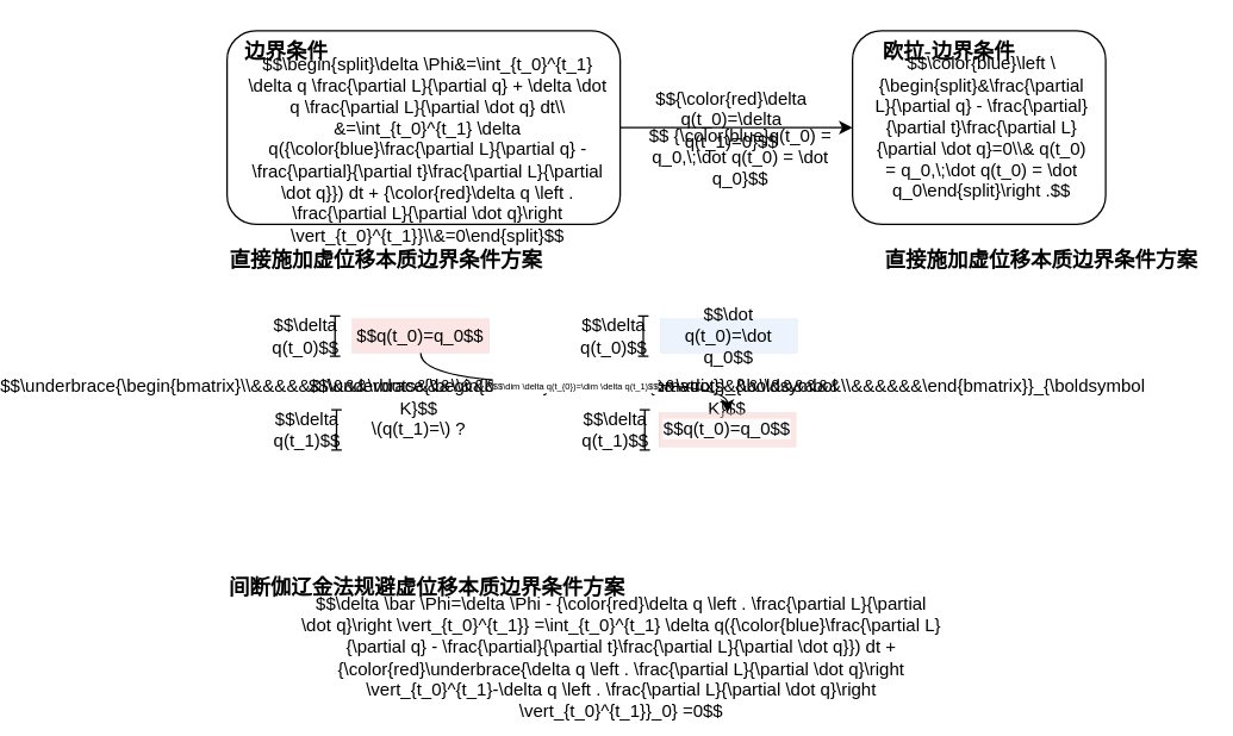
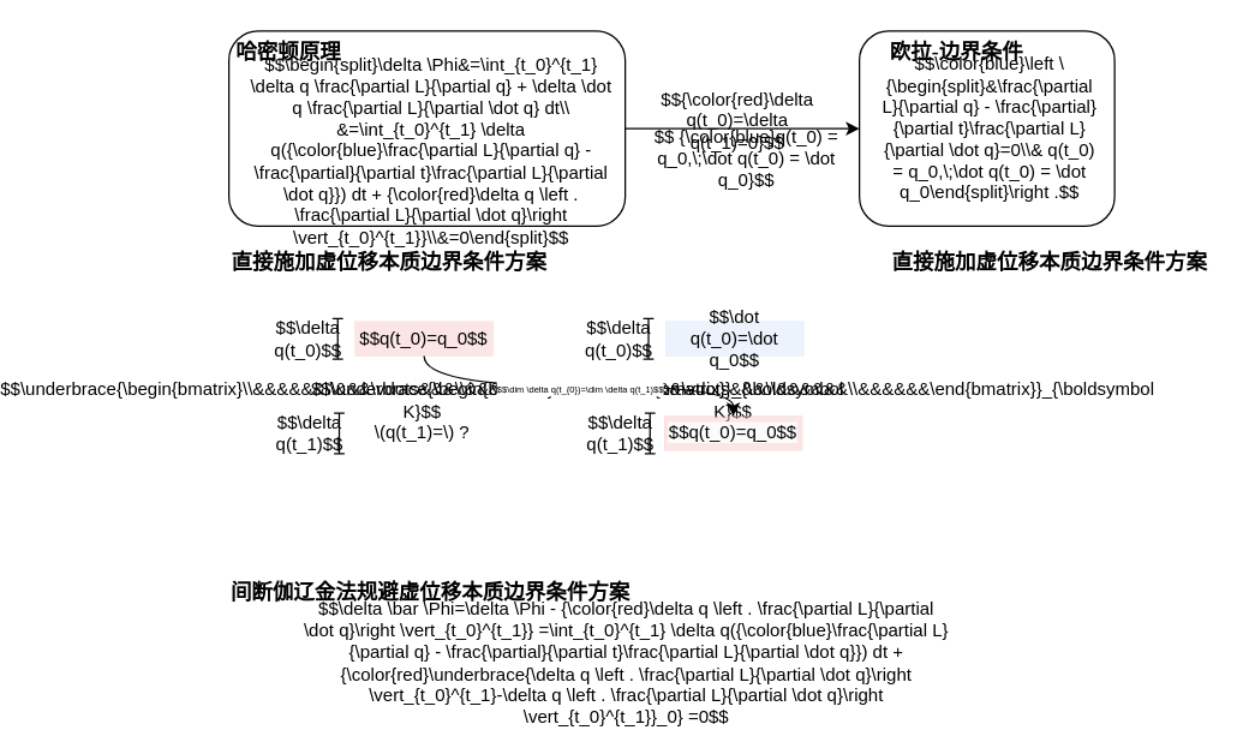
  <mxCell id="0" />
  <mxCell id="1" parent="0" />
  <mxCell id="2" value="" style="rounded=1;html=1;labelBackgroundColor=none;textOpacity=0;" vertex="1" parent="1"><mxGeometry x="441" y="20" width="170" height="130" as="geometry" /></mxCell>
  <mxCell id="3" style="edgeStyle=orthogonalEdgeStyle;rounded=0;orthogonalLoop=1;jettySize=auto;html=1;exitX=1;exitY=0.5;exitDx=0;exitDy=0;entryX=0;entryY=0.5;entryDx=0;entryDy=0;" edge="1" parent="1" source="4" target="2"><mxGeometry relative="1" as="geometry" /></mxCell>
  <mxCell id="4" value="" style="rounded=1;html=1;labelBackgroundColor=none;textOpacity=0;" vertex="1" parent="1"><mxGeometry x="21" y="20" width="264" height="130" as="geometry" /></mxCell>
  <mxCell id="5" value="$$\begin{split}\delta \Phi&amp;amp;=\int_{t_0}^{t_1} \delta q \frac{\partial L}{\partial q} + \delta \dot q \frac{\partial L}{\partial \dot q} dt\\ &amp;amp;=\int_{t_0}^{t_1} \delta q({\color{blue}\frac{\partial L}{\partial q} - \frac{\partial}{\partial t}\frac{\partial L}{\partial \dot q}}) dt&amp;nbsp;+ {\color{red}\delta q \left . \frac{\partial L}{\partial \dot&amp;nbsp;q}\right \vert_{t_0}^{t_1}}\\&amp;amp;=0\end{split}$$" style="text;html=1;align=center;verticalAlign=middle;whiteSpace=wrap;rounded=0;" vertex="1" parent="1"><mxGeometry x="30.5" y="50" width="250" height="100" as="geometry" /></mxCell>
- <mxCell id="6" value="边界条件" style="text;html=1;align=center;verticalAlign=middle;whiteSpace=wrap;rounded=0;fontFamily=楷体_GB2312;fontStyle=1;fontSize=14;" vertex="1" parent="1"><mxGeometry x="20.5" y="20" width="80" height="30" as="geometry" /></mxCell>
+ <mxCell id="6" value="哈密顿原理" style="text;html=1;align=center;verticalAlign=middle;whiteSpace=wrap;rounded=0;fontFamily=楷体_GB2312;fontStyle=1;fontSize=14;" vertex="1" parent="1"><mxGeometry x="20.5" y="20" width="80" height="30" as="geometry" /></mxCell>
  <mxCell id="7" value="欧拉-边界条件" style="text;html=1;align=center;verticalAlign=middle;whiteSpace=wrap;rounded=0;fontFamily=楷体_GB2312;fontStyle=1;fontSize=14;" vertex="1" parent="1"><mxGeometry x="441" y="20" width="130" height="30" as="geometry" /></mxCell>
  <mxCell id="8" value="&lt;div&gt;&lt;span style=&quot;background-color: transparent; color: light-dark(rgb(0, 0, 0), rgb(255, 255, 255));&quot;&gt;$${\color{red}\delta q(t_0)=\delta q(t_1)=0}$$&lt;/span&gt;&lt;br&gt;&lt;/div&gt;" style="text;html=1;align=center;verticalAlign=middle;whiteSpace=wrap;rounded=0;" vertex="1" parent="1"><mxGeometry x="295" y="60" width="130" height="40" as="geometry" /></mxCell>
  <mxCell id="9" value="$$\color{blue}\left \{\begin{split}&amp;amp;\frac{\partial L}{\partial q} - \frac{\partial}{\partial t}\frac{\partial L}{\partial \dot q}=0\\&amp;amp; q(t_0) = q_0,\;\dot q(t_0) = \dot q_0\end{split}\right .$$" style="text;html=1;align=center;verticalAlign=middle;whiteSpace=wrap;rounded=0;" vertex="1" parent="1"><mxGeometry x="453" y="55" width="150" height="60" as="geometry" /></mxCell>
  <mxCell id="10" value="" style="group" vertex="1" connectable="0" parent="1"><mxGeometry x="44" y="210" width="171" height="98" as="geometry" /></mxCell>
  <mxCell id="11" value="$$\underbrace{\begin{bmatrix}\\&amp;amp;&amp;amp;&amp;amp;&amp;amp;&amp;amp;&amp;amp;\\&amp;amp;&amp;amp;&amp;amp;\vdots&amp;amp;&amp;amp;&amp;amp;\\&amp;amp;&amp;amp;&amp;amp;&amp;amp;&amp;amp;&amp;amp;\\&amp;amp;&amp;amp;&amp;amp;&amp;amp;&amp;amp;&amp;amp;\end{bmatrix}}_{\boldsymbol K}$$" style="text;html=1;align=center;verticalAlign=middle;whiteSpace=wrap;rounded=0;" vertex="1" parent="10"><mxGeometry x="41" y="13" width="130" height="85" as="geometry" /></mxCell>
  <mxCell id="12" value="" style="group" vertex="1" connectable="0" parent="10"><mxGeometry x="1" y="63" width="60" height="30" as="geometry" /></mxCell>
  <mxCell id="13" value="$$\delta q(t_1)$$" style="text;html=1;align=center;verticalAlign=middle;whiteSpace=wrap;rounded=0;" vertex="1" parent="12"><mxGeometry width="60" height="30" as="geometry" /></mxCell>
  <mxCell id="14" value="" style="shape=crossbar;whiteSpace=wrap;html=1;rounded=1;direction=south;" vertex="1" parent="12"><mxGeometry x="46" y="1.5" width="7" height="27" as="geometry" /></mxCell>
  <mxCell id="15" value="" style="group" vertex="1" connectable="0" parent="10"><mxGeometry width="60" height="30" as="geometry" /></mxCell>
  <mxCell id="16" value="" style="shape=crossbar;whiteSpace=wrap;html=1;rounded=1;direction=south;" vertex="1" parent="15"><mxGeometry x="46" y="1.5" width="7" height="27" as="geometry" /></mxCell>
  <mxCell id="17" value="$$\delta q(t_0)$$" style="text;html=1;align=center;verticalAlign=middle;whiteSpace=wrap;rounded=0;" vertex="1" parent="15"><mxGeometry width="60" height="30" as="geometry" /></mxCell>
  <mxCell id="18" value="$$q(t_0)=q_0$$" style="rounded=0;whiteSpace=wrap;html=1;fillColor=#f8cecc;strokeColor=#b85450;strokeWidth=0;opacity=50;" vertex="1" parent="10"><mxGeometry x="61" y="3.5" width="92" height="23" as="geometry" /></mxCell>
  <mxCell id="19" value="\(q(t_1)=\) ?" style="text;html=1;align=center;verticalAlign=middle;whiteSpace=wrap;rounded=0;" vertex="1" parent="10"><mxGeometry x="64" y="63" width="84" height="30" as="geometry" /></mxCell>
  <mxCell id="20" value="" style="group" vertex="1" connectable="0" parent="1"><mxGeometry x="251" y="210" width="171" height="98" as="geometry" /></mxCell>
  <mxCell id="21" value="$$\underbrace{\begin{bmatrix}\\&amp;amp;&amp;amp;&amp;amp;&amp;amp;&amp;amp;&amp;amp;\\&amp;amp;&amp;amp;&amp;amp;\vdots&amp;amp;&amp;amp;&amp;amp;\\&amp;amp;&amp;amp;&amp;amp;&amp;amp;&amp;amp;&amp;amp;\\&amp;amp;&amp;amp;&amp;amp;&amp;amp;&amp;amp;&amp;amp;\end{bmatrix}}_{\boldsymbol K}$$" style="text;html=1;align=center;verticalAlign=middle;whiteSpace=wrap;rounded=0;" vertex="1" parent="20"><mxGeometry x="41" y="13" width="130" height="85" as="geometry" /></mxCell>
  <mxCell id="22" value="" style="group" vertex="1" connectable="0" parent="20"><mxGeometry x="1" y="63" width="60" height="30" as="geometry" /></mxCell>
  <mxCell id="23" value="$$\delta q(t_1)$$" style="text;html=1;align=center;verticalAlign=middle;whiteSpace=wrap;rounded=0;" vertex="1" parent="22"><mxGeometry width="60" height="30" as="geometry" /></mxCell>
  <mxCell id="24" value="" style="shape=crossbar;whiteSpace=wrap;html=1;rounded=1;direction=south;" vertex="1" parent="22"><mxGeometry x="46" y="1.5" width="7" height="27" as="geometry" /></mxCell>
  <mxCell id="25" value="" style="group" vertex="1" connectable="0" parent="20"><mxGeometry width="60" height="30" as="geometry" /></mxCell>
  <mxCell id="26" value="" style="shape=crossbar;whiteSpace=wrap;html=1;rounded=1;direction=south;" vertex="1" parent="25"><mxGeometry x="46" y="1.5" width="7" height="27" as="geometry" /></mxCell>
  <mxCell id="27" value="$$\delta q(t_0)$$" style="text;html=1;align=center;verticalAlign=middle;whiteSpace=wrap;rounded=0;" vertex="1" parent="25"><mxGeometry width="60" height="30" as="geometry" /></mxCell>
  <mxCell id="28" value="&lt;meta charset=&quot;utf-8&quot;&gt;&lt;span style=&quot;color: rgb(0, 0, 0); font-family: Helvetica; font-size: 12px; font-style: normal; font-variant-ligatures: normal; font-variant-caps: normal; font-weight: 400; letter-spacing: normal; orphans: 2; text-align: center; text-indent: 0px; text-transform: none; widows: 2; word-spacing: 0px; -webkit-text-stroke-width: 0px; white-space: normal; background-color: rgb(251, 251, 251); text-decoration-thickness: initial; text-decoration-style: initial; text-decoration-color: initial; display: inline !important; float: none;&quot;&gt;$$q(t_0)=q_0$$&lt;/span&gt;" style="rounded=0;whiteSpace=wrap;html=1;fillColor=#f8cecc;strokeColor=#b85450;strokeWidth=0;opacity=50;" vertex="1" parent="20"><mxGeometry x="60" y="66.5" width="92" height="23" as="geometry" /></mxCell>
  <mxCell id="29" value="$$\dot q(t_0)=\dot q_0$$" style="rounded=0;whiteSpace=wrap;html=1;fillColor=#dae8fc;strokeColor=#6c8ebf;strokeWidth=0;opacity=50;" vertex="1" parent="20"><mxGeometry x="61" y="3.5" width="92" height="23" as="geometry" /></mxCell>
  <mxCell id="30" value="直接施加虚位移本质边界条件方案" style="text;html=1;align=center;verticalAlign=middle;whiteSpace=wrap;rounded=0;fontFamily=楷体_GB2312;fontStyle=1;fontSize=14;" vertex="1" parent="1"><mxGeometry x="21" y="160" width="214" height="30" as="geometry" /></mxCell>
  <mxCell id="31" value="间断伽辽金法规避虚位移本质边界条件方案" style="text;html=1;align=center;verticalAlign=middle;whiteSpace=wrap;rounded=0;fontFamily=楷体_GB2312;fontStyle=1;fontSize=14;" vertex="1" parent="1"><mxGeometry x="20" y="380" width="271" height="30" as="geometry" /></mxCell>
  <mxCell id="32" value="$$\delta \bar \Phi=\delta \Phi - {\color{red}\delta q \left . \frac{\partial L}{\partial \dot&amp;nbsp;q}\right \vert_{t_0}^{t_1}} =\int_{t_0}^{t_1} \delta q({\color{blue}\frac{\partial L}{\partial q} - \frac{\partial}{\partial t}\frac{\partial L}{\partial \dot q}}) dt + {\color{red}\underbrace{\delta q \left . \frac{\partial L}{\partial \dot&amp;nbsp;q}\right \vert_{t_0}^{t_1}-\delta q \left . \frac{\partial L}{\partial \dot&amp;nbsp;q}\right \vert_{t_0}^{t_1}}_0} =0$$" style="text;html=1;align=center;verticalAlign=middle;whiteSpace=wrap;rounded=0;" vertex="1" parent="1"><mxGeometry x="61" y="410" width="450" height="62" as="geometry" /></mxCell>
  <mxCell id="33" value="&lt;div&gt;&lt;span style=&quot;background-color: transparent; color: light-dark(rgb(0, 0, 0), rgb(255, 255, 255));&quot;&gt;$$ {\color{blue}q(t_0) = q_0,\;\dot q(t_0) = \dot q_0}$$&lt;/span&gt;&lt;br&gt;&lt;/div&gt;" style="text;html=1;align=center;verticalAlign=middle;whiteSpace=wrap;rounded=0;" vertex="1" parent="1"><mxGeometry x="301" y="80" width="130" height="50" as="geometry" /></mxCell>
  <mxCell id="34" style="edgeStyle=orthogonalEdgeStyle;rounded=0;orthogonalLoop=1;jettySize=auto;html=1;exitX=0.5;exitY=1;exitDx=0;exitDy=0;entryX=0.5;entryY=0;entryDx=0;entryDy=0;curved=1;" edge="1" parent="1" source="18" target="28"><mxGeometry relative="1" as="geometry" /></mxCell>
  <mxCell id="35" value="&lt;font style=&quot;font-size: 6px;&quot;&gt;$$\dim \delta q(t_{0})=\dim \delta q(t_1)$$&lt;/font&gt;" style="edgeLabel;html=1;align=center;verticalAlign=middle;resizable=0;points=[];" vertex="1" connectable="0" parent="34"><mxGeometry x="0.001" relative="1" as="geometry"><mxPoint as="offset" /></mxGeometry></mxCell>
  <mxCell id="36" value="直接施加虚位移本质边界条件方案" style="text;html=1;align=center;verticalAlign=middle;whiteSpace=wrap;rounded=0;fontFamily=楷体_GB2312;fontStyle=1;fontSize=14;" vertex="1" parent="1"><mxGeometry x="461" y="160" width="214" height="30" as="geometry" /></mxCell>
